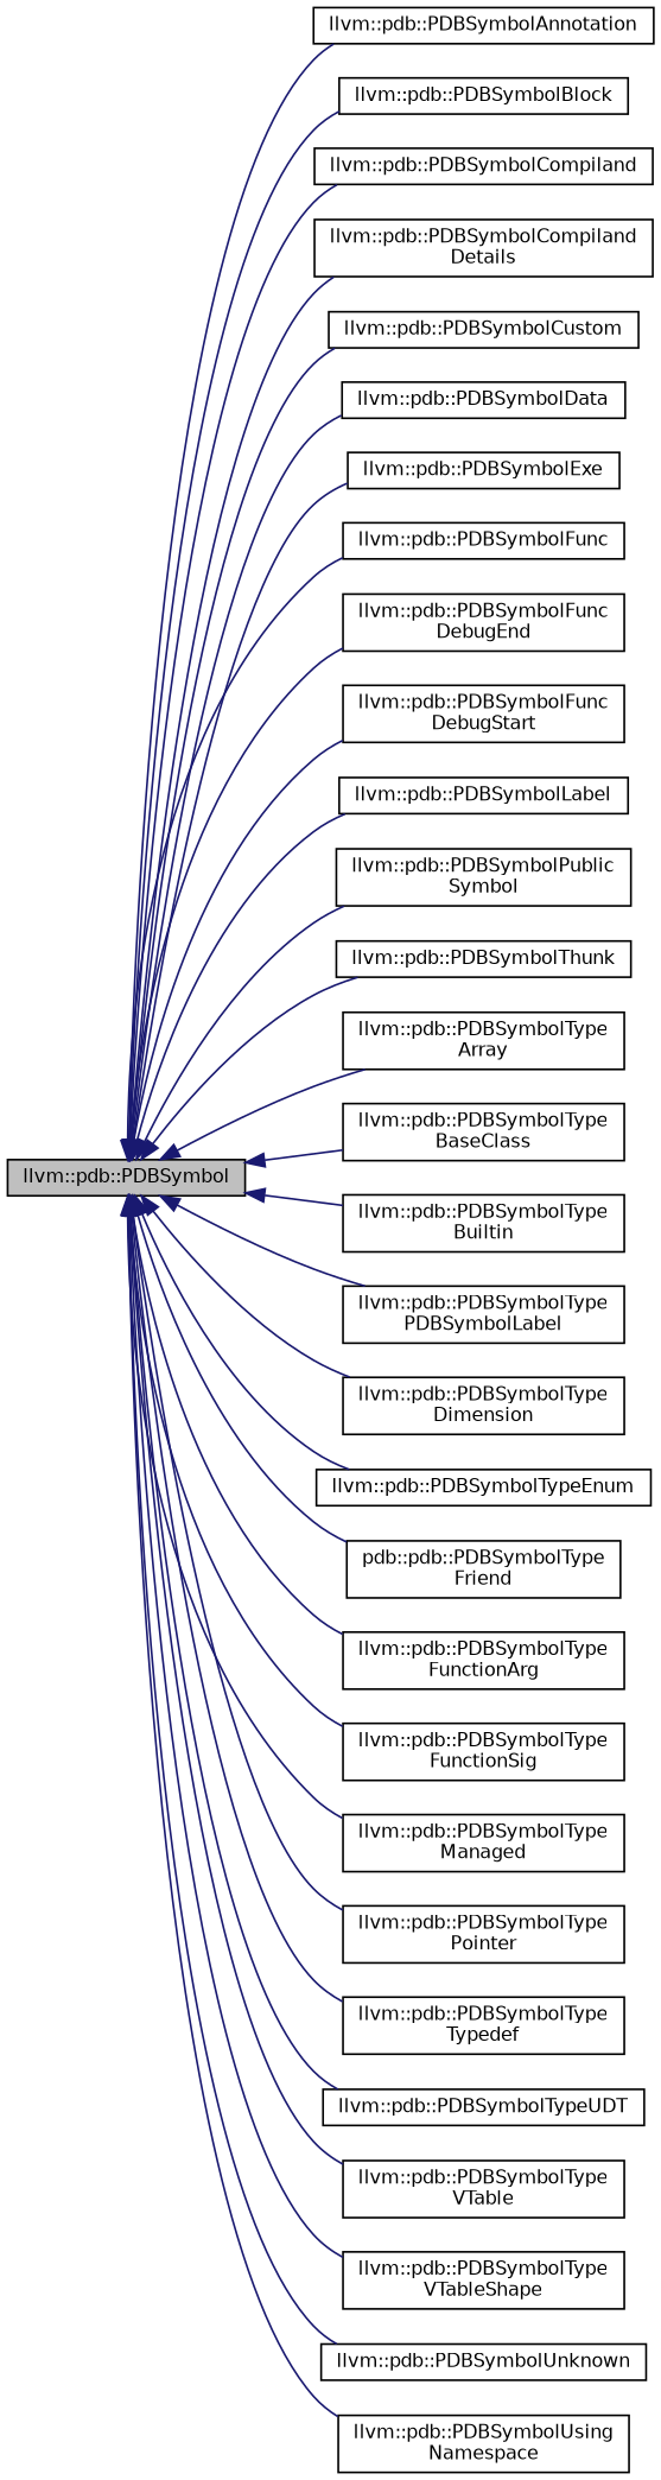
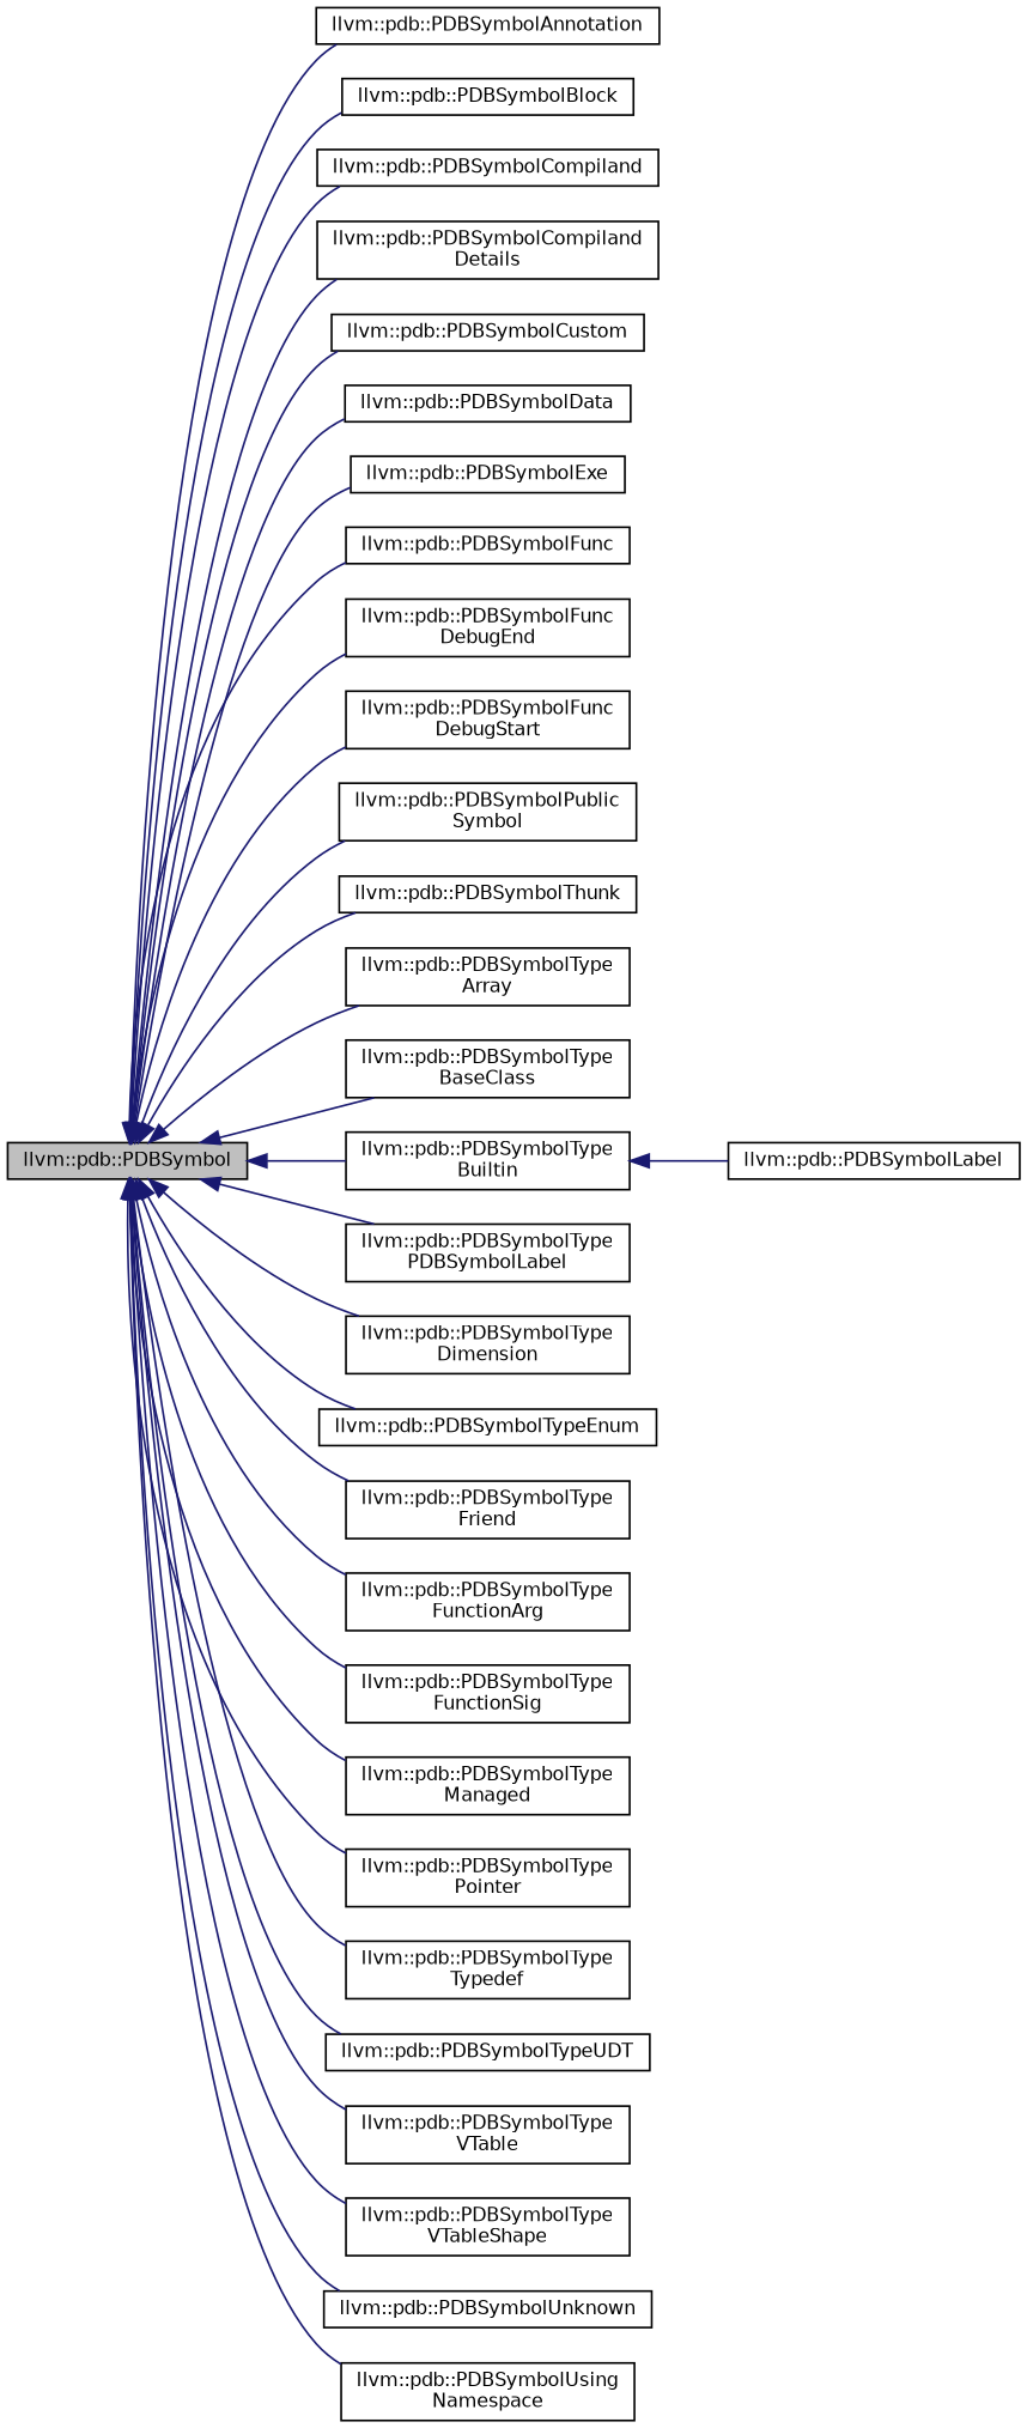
  digraph {
    rankdir=LR
    node [color=black fontname=Helvetica fontsize=10 shape=box]
    edge [color=midnightblue dir=back fontname=Helvetica fontsize=10 labelfontname=Helvetica labelfontsize=10 style=solid]
    n1 [fillcolor=grey75 fontcolor=black height=0.2 label="llvm::pdb::PDBSymbol" style=filled width=0.4]
    n2 [height=0.2 label="llvm::pdb::PDBSymbolAnnotation" width=0.4]
    n3 [height=0.2 label="llvm::pdb::PDBSymbolBlock" width=0.4]
    n4 [height=0.2 label="llvm::pdb::PDBSymbolCompiland" width=0.4]
    n5 [height=0.2 label="llvm::pdb::PDBSymbolCompiland\lDetails" width=0.4]
    n6 [height=0.2 label="llvm::pdb::PDBSymbolCustom" width=0.4]
    n7 [height=0.2 label="llvm::pdb::PDBSymbolData" width=0.4]
    n8 [height=0.2 label="llvm::pdb::PDBSymbolExe" width=0.4]
    n9 [height=0.2 label="llvm::pdb::PDBSymbolFunc" width=0.4]
    n10 [height=0.2 label="llvm::pdb::PDBSymbolFunc\lDebugEnd" width=0.4]
    n11 [height=0.2 label="llvm::pdb::PDBSymbolFunc\lDebugStart" width=0.4]
    n12 [height=0.2 label="llvm::pdb::PDBSymbolLabel" width=0.4]
    n13 [height=0.2 label="llvm::pdb::PDBSymbolPublic\lSymbol" width=0.4]
    n14 [height=0.2 label="llvm::pdb::PDBSymbolThunk" width=0.4]
    n15 [height=0.2 label="llvm::pdb::PDBSymbolType\lArray" width=0.4]
    n16 [height=0.2 label="llvm::pdb::PDBSymbolType\lBaseClass" width=0.4]
    n17 [height=0.2 label="llvm::pdb::PDBSymbolType\lBuiltin" width=0.4]
    n18 [height=0.2 label="llvm::pdb::PDBSymbolType\lPDBSymbolLabel" width=0.4]
    n19 [height=0.2 label="llvm::pdb::PDBSymbolType\lDimension" width=0.4]
    n20 [height=0.2 label="llvm::pdb::PDBSymbolTypeEnum" width=0.4]
-   n21 [height=0.2 label="pdb::pdb::PDBSymbolType\lFriend" width=0.4]
+   n21 [height=0.2 label="llvm::pdb::PDBSymbolType\lFriend" width=0.4]
    n22 [height=0.2 label="llvm::pdb::PDBSymbolType\lFunctionArg" width=0.4]
    n23 [height=0.2 label="llvm::pdb::PDBSymbolType\lFunctionSig" width=0.4]
    n24 [height=0.2 label="llvm::pdb::PDBSymbolType\lManaged" width=0.4]
    n25 [height=0.2 label="llvm::pdb::PDBSymbolType\lPointer" width=0.4]
    n26 [height=0.2 label="llvm::pdb::PDBSymbolType\lTypedef" width=0.4]
    n27 [height=0.2 label="llvm::pdb::PDBSymbolTypeUDT" width=0.4]
    n28 [height=0.2 label="llvm::pdb::PDBSymbolType\lVTable" width=0.4]
    n29 [height=0.2 label="llvm::pdb::PDBSymbolType\lVTableShape" width=0.4]
    n30 [height=0.2 label="llvm::pdb::PDBSymbolUnknown" width=0.4]
    n31 [height=0.2 label="llvm::pdb::PDBSymbolUsing\lNamespace" width=0.4]
    n1 -> n2
    n1 -> n3
    n1 -> n4
    n1 -> n5
    n1 -> n6
    n1 -> n7
    n1 -> n8
    n1 -> n9
    n1 -> n10
    n1 -> n11
-   n1 -> n12
+   n17 -> n12
    n1 -> n13
    n1 -> n14
    n1 -> n15
    n1 -> n16
    n1 -> n17
    n1 -> n18
    n1 -> n19
    n1 -> n20
    n1 -> n21
    n1 -> n22
    n1 -> n23
    n1 -> n24
    n1 -> n25
    n1 -> n26
    n1 -> n27
    n1 -> n28
    n1 -> n29
    n1 -> n30
    n1 -> n31
  }
